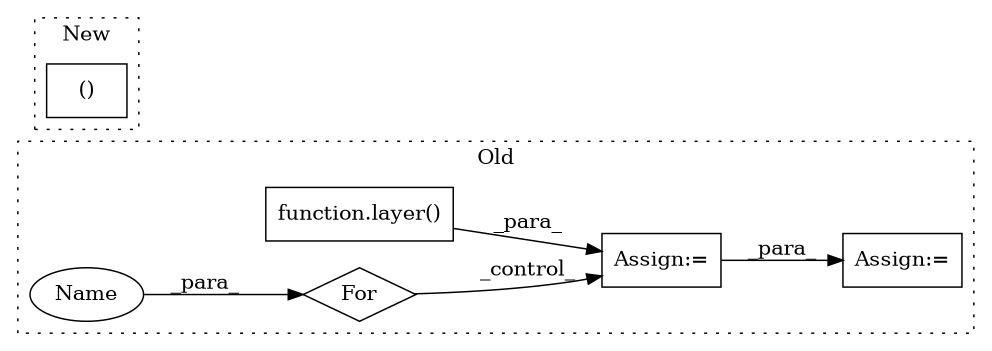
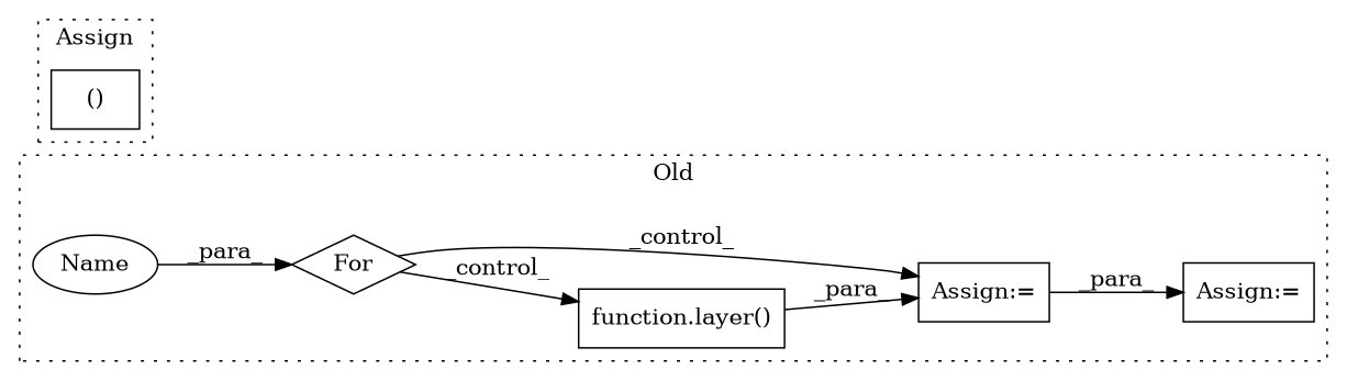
  digraph {
    rankdir=LR
    node [a=68 l=3 shape=box]
    n1 [a=75 l="6,1" label="function.layer()" s="8282,8289"]
    n2 [label="Assign:=" s=8279]
    n3 [a=87 l=5 label=Name s=8243 shape=ellipse]
    n4 [a=107 l="4,14" label=For s="8239,8264" shape=diamond]
    n5 [label="Assign:=" s=8344]
    n6 [a=54 l=20 label="()" s=7741]
    subgraph cluster_1 {
      label=Old
      style=dotted
      n1
      n2
      n3
      n4
      n5
    }
    subgraph cluster_2 {
-     label=New
+     label=Assign
      style=dotted
      n6
    }
    n1 -> n2 [label=_para_]
    n2 -> n5 [label=_para_]
    n3 -> n4 [label=_para_]
+   n4 -> n1 [label=_control_]
    n4 -> n2 [label=_control_]
  }
